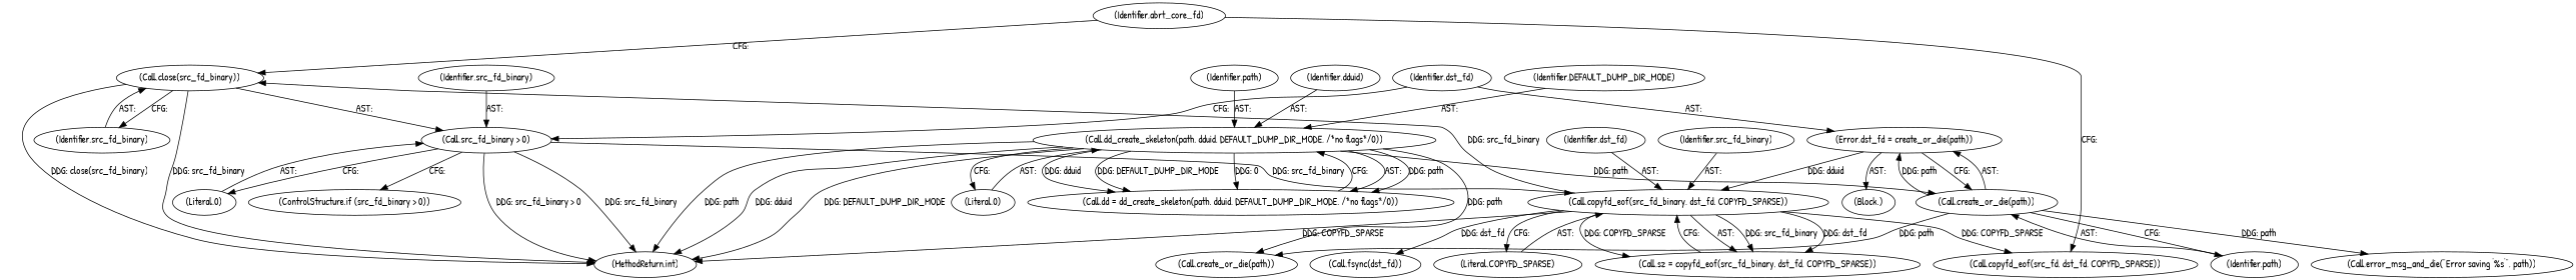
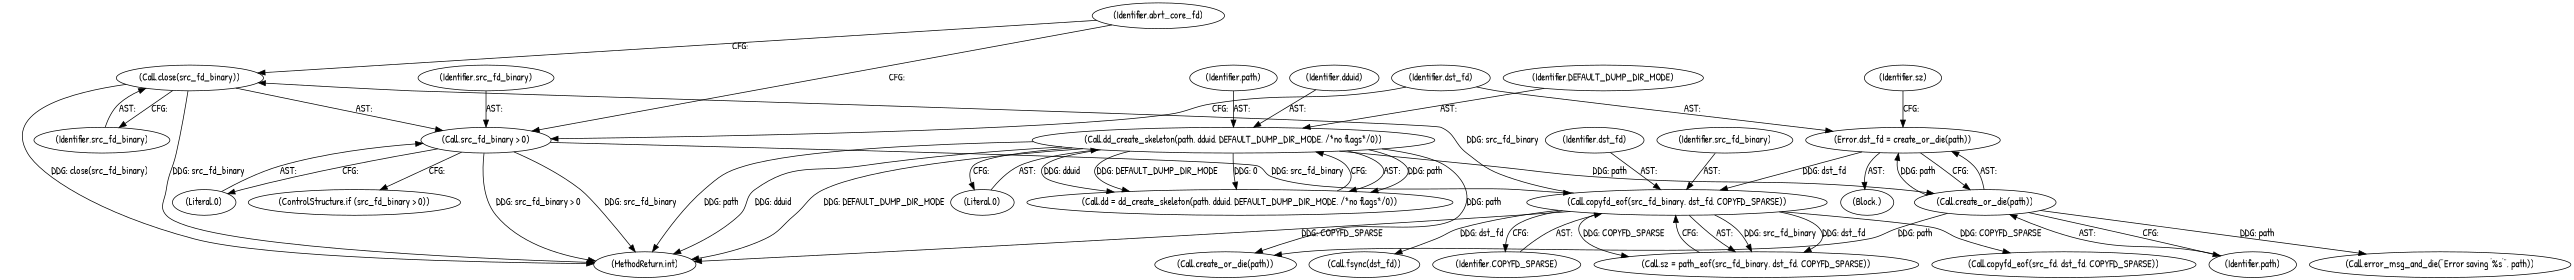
  digraph {
    fontname="Patrick Hand"
    node [fontname="Patrick Hand"]
    edge [fontname="Patrick Hand"]
    n1 [label="(Call,close(src_fd_binary))"]
    n2 [label="(Identifier,src_fd_binary)"]
    n3 [label="(MethodReturn,int)"]
    n4 [label="(Call,src_fd_binary > 0)"]
    n5 [label="(Block,)"]
    n6 [label="(Call,copyfd_eof(src_fd_binary, dst_fd, COPYFD_SPARSE))"]
    n7 [label="(Call,copyfd_eof(src_fd, dst_fd, COPYFD_SPARSE))"]
    n8 [label="(Call,fsync(dst_fd))"]
-   n9 [label="(Call,sz = copyfd_eof(src_fd_binary, dst_fd, COPYFD_SPARSE))"]
-   n10 [label="(Literal,COPYFD_SPARSE)"]
+   n9 [label="(Call,sz = path_eof(src_fd_binary, dst_fd, COPYFD_SPARSE))"]
+   n10 [label="(Identifier,COPYFD_SPARSE)"]
    n11 [label="(Literal,0)"]
    n12 [label="(ControlStructure,if (src_fd_binary > 0))"]
    n13 [label="(Error,dst_fd = create_or_die(path))"]
    n14 [label="(Call,create_or_die(path))"]
    n15 [label="(Call,create_or_die(path))"]
    n16 [label="(Call,error_msg_and_die(\"Error saving '%s'\", path))"]
    n17 [label="(Identifier,path)"]
    n18 [label="(Call,dd_create_skeleton(path, dduid, DEFAULT_DUMP_DIR_MODE, /*no flags*/0))"]
    n19 [label="(Literal,0)"]
    n20 [label="(Call,dd = dd_create_skeleton(path, dduid, DEFAULT_DUMP_DIR_MODE, /*no flags*/0))"]
+   n21 [label="(Identifier,sz)"]
    n22 [label="(Identifier,path)"]
    n23 [label="(Identifier,dduid)"]
    n24 [label="(Identifier,dst_fd)"]
    n25 [label="(Identifier,abrt_core_fd)"]
    n26 [label="(Identifier,src_fd_binary)"]
    n27 [label="(Identifier,dst_fd)"]
    n28 [label="(Identifier,DEFAULT_DUMP_DIR_MODE)"]
    n29 [label="(Identifier,src_fd_binary)"]
    n1 -> n2 [label="CFG: "]
    n1 -> n3 [label="DDG: src_fd_binary"]
    n1 -> n3 [label="DDG: close(src_fd_binary)"]
    n1 -> n4 [label="AST: "]
    n2 -> n1 [label="AST: "]
    n4 -> n3 [label="DDG: src_fd_binary > 0"]
    n4 -> n3 [label="DDG: src_fd_binary"]
    n4 -> n6 [label="DDG: src_fd_binary"]
    n4 -> n11 [label="CFG: "]
    n4 -> n12 [label="CFG: "]
    n6 -> n1 [label="DDG: src_fd_binary"]
    n6 -> n3 [label="DDG: COPYFD_SPARSE"]
    n6 -> n7 [label="DDG: COPYFD_SPARSE"]
    n6 -> n8 [label="DDG: dst_fd"]
    n6 -> n9 [label="AST: "]
    n6 -> n9 [label="DDG: src_fd_binary"]
    n6 -> n9 [label="DDG: dst_fd"]
    n6 -> n9 [label="DDG: COPYFD_SPARSE"]
    n6 -> n10 [label="CFG: "]
    n9 -> n6 [label="CFG: "]
    n10 -> n6 [label="AST: "]
    n11 -> n4 [label="AST: "]
    n13 -> n5 [label="AST: "]
-   n13 -> n6 [label="DDG: dduid"]
+   n13 -> n6 [label="DDG: dst_fd"]
    n13 -> n14 [label="CFG: "]
    n14 -> n13 [label="AST: "]
    n14 -> n13 [label="DDG: path"]
    n14 -> n15 [label="DDG: path"]
    n14 -> n16 [label="DDG: path"]
    n14 -> n17 [label="CFG: "]
    n17 -> n14 [label="AST: "]
    n18 -> n3 [label="DDG: DEFAULT_DUMP_DIR_MODE"]
    n18 -> n3 [label="DDG: path"]
    n18 -> n3 [label="DDG: dduid"]
    n18 -> n14 [label="DDG: path"]
    n18 -> n15 [label="DDG: path"]
    n18 -> n19 [label="CFG: "]
    n18 -> n20 [label="AST: "]
    n18 -> n20 [label="DDG: path"]
    n18 -> n20 [label="DDG: dduid"]
    n18 -> n20 [label="DDG: DEFAULT_DUMP_DIR_MODE"]
    n18 -> n20 [label="DDG: 0"]
    n19 -> n18 [label="AST: "]
    n20 -> n18 [label="CFG: "]
+   n21 -> n13 [label="CFG: "]
    n22 -> n18 [label="AST: "]
    n23 -> n18 [label="AST: "]
    n24 -> n6 [label="AST: "]
    n25 -> n1 [label="CFG: "]
-   n25 -> n7 [label="CFG: "]
+   n25 -> n4 [label="CFG: "]
    n26 -> n6 [label="AST: "]
    n27 -> n4 [label="CFG: "]
    n27 -> n13 [label="AST: "]
    n28 -> n18 [label="AST: "]
    n29 -> n4 [label="AST: "]
  }
